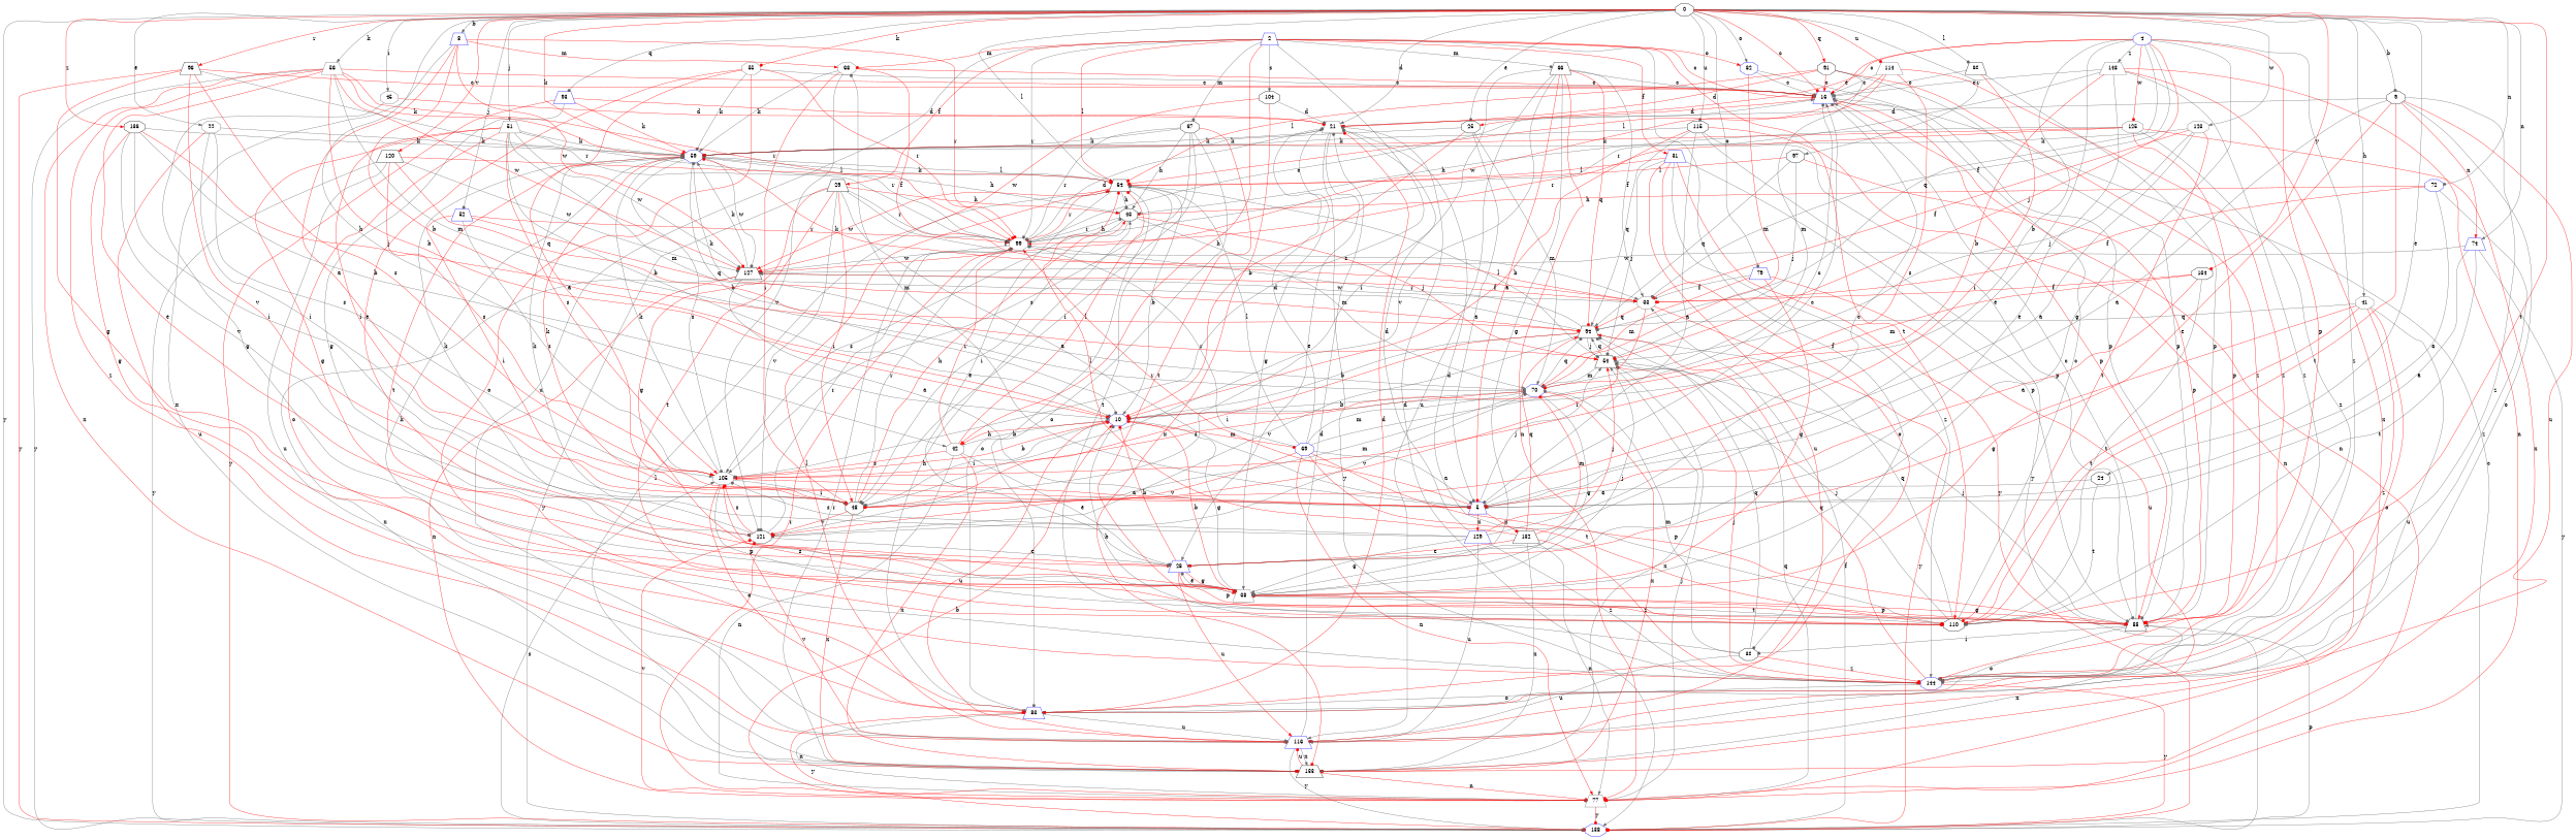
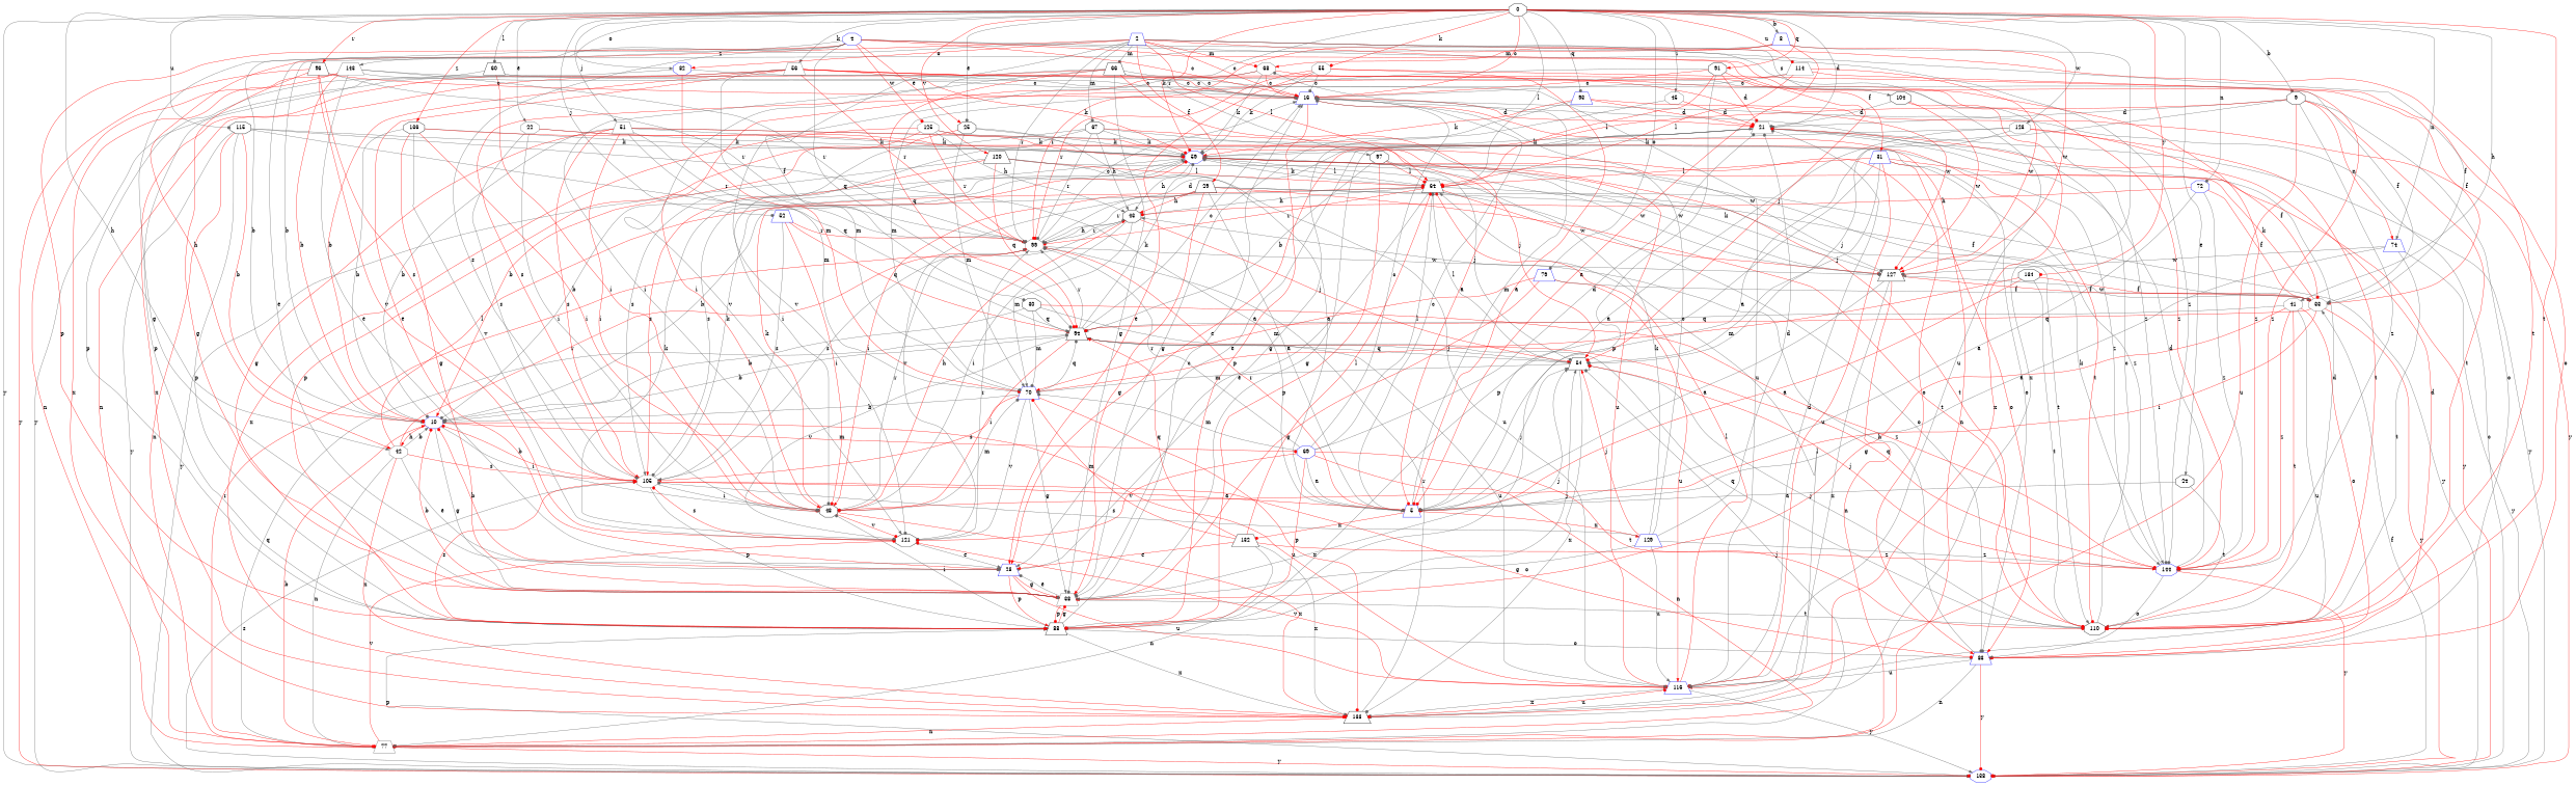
  strict digraph {
    node [color=black shape=octagon]
    edge [arrowhead=dot color=gray40]
    8 [color=blue shape=trapezium]
    0
    9
    16 [color=blue shape=trapezium]
    21 [color=gray40 shape=trapezium]
    22 [color=gray40]
    24
    25
    41 [color=gray40]
    42 [color=gray40]
    45 [color=gray40]
    51 [color=gray40 shape=trapezium]
    52 [color=blue shape=trapezium]
    55 [color=gray40]
    56 [color=gray40 shape=trapezium]
    59 [color=blue]
    60 [shape=trapezium]
    64 [shape=trapezium]
    72 [color=blue]
    74 [color=blue shape=trapezium]
    79 [color=blue shape=trapezium]
    82 [color=blue]
    91
    93 [color=blue shape=trapezium]
    96 [shape=trapezium]
    97
    110
    114 [color=gray40 shape=trapezium]
    115
    120 [shape=trapezium]
    123 [color=gray40]
    134
    138 [color=blue]
    n34 [label=136]
    68 [color=gray40]
    99 [color=gray40]
    10 [color=blue]
    5 [color=blue shape=trapezium]
    127 [shape=trapezium]
    133 [shape=trapezium]
    116 [color=blue shape=trapezium]
    28 [color=blue shape=trapezium]
    144 [color=blue]
    83 [color=blue shape=trapezium]
    88 [shape=trapezium]
    77 [color=gray40 shape=trapezium]
    38 [color=gray40 shape=trapezium]
    105 [color=gray40]
    48
-   70 [color=blue]
+   70 [color=blue shape=trapezium]
    94 [shape=trapezium]
    43
    33 [color=gray40]
    121
    54 [shape=trapezium]
    2 [color=blue shape=trapezium]
    29 [shape=trapezium]
    30
    31 [color=blue shape=trapezium]
    66 [shape=trapezium]
    67
    104
    4 [color=blue]
    125 [color=gray40]
    143 [color=gray40 shape=trapezium]
    69 [color=blue]
    129 [color=blue shape=trapezium]
    132 [shape=trapezium]
    8 -> 68 [arrowhead=normal color=red label=m]
    8 -> 99 [color=red label=r]
-   8 -> 10 [arrowhead=normal color=red label=b]
+   8 -> 10 [arrowhead=normal label=b]
    8 -> 5 [color=red label=a]
    8 -> 127 [color=red label=w]
    8 -> 133 [arrowhead=normal label=x]
    0 -> 8 [arrowhead=normal label=b]
    0 -> 9 [label=b]
    0 -> 16 [color=red label=c]
    0 -> 21 [arrowhead=normal label=d]
    0 -> 22 [arrowhead=normal label=e]
    0 -> 24 [arrowhead=normal label=e]
    0 -> 25 [label=e]
    0 -> 41 [arrowhead=normal label=h]
    0 -> 42 [arrowhead=normal label=h]
    0 -> 45 [arrowhead=normal label=i]
    0 -> 51 [arrowhead=normal label=j]
    0 -> 52 [label=j]
    0 -> 55 [color=red label=k]
    0 -> 56 [arrowhead=normal label=k]
    0 -> 59 [color=red label=k]
    0 -> 60 [label=l]
    0 -> 64 [label=l]
    0 -> 72 [label=n]
    0 -> 74 [arrowhead=normal label=n]
    0 -> 79 [label=o]
    0 -> 82 [arrowhead=normal label=o]
    0 -> 91 [arrowhead=normal color=red label=q]
    0 -> 93 [label=q]
    0 -> 96 [arrowhead=normal color=red label=r]
    0 -> 97 [arrowhead=normal label=r]
    0 -> 110 [color=red label=t]
    0 -> 114 [color=red label=u]
    0 -> 115 [label=u]
    0 -> 120 [arrowhead=normal color=red label=v]
    0 -> 123 [arrowhead=normal label=w]
    0 -> 134 [color=red label=y]
    0 -> 138 [arrowhead=normal label=y]
    0 -> n34 [arrowhead=normal color=red label=z]
    9 -> 21 [arrowhead=normal label=d]
    9 -> 74 [arrowhead=normal color=red label=n]
    9 -> 110 [color=red label=t]
    9 -> 5 [label=a]
    9 -> 116 [arrowhead=normal color=red label=u]
    9 -> 28 [arrowhead=normal color=red label=e]
    9 -> 144 [arrowhead=normal label=z]
    9 -> 83 [label=o]
    16 -> 21 [arrowhead=normal color=red label=d]
    16 -> 88 [arrowhead=normal color=red label=p]
    16 -> 77 [color=red label=n]
    21 -> 59 [arrowhead=normal label=k]
    21 -> 138 [arrowhead=normal label=y]
    21 -> 28 [arrowhead=normal label=e]
    21 -> 38 [arrowhead=normal label=g]
    22 -> 59 [arrowhead=normal label=k]
    22 -> 116 [color=red label=u]
    22 -> 105 [arrowhead=normal label=s]
    22 -> 48 [label=i]
    24 -> 110 [arrowhead=normal label=t]
    24 -> 5 [label=a]
    25 -> 59 [label=k]
    25 -> 10 [arrowhead=normal color=red label=b]
    25 -> 5 [label=a]
    25 -> 70 [arrowhead=normal label=m]
    41 -> 110 [arrowhead=normal color=red label=t]
    41 -> 116 [arrowhead=normal label=u]
    41 -> 144 [color=red label=z]
    41 -> 83 [arrowhead=normal color=red label=o]
    41 -> 38 [arrowhead=normal color=red label=g]
    41 -> 94 [label=q]
    42 -> 64 [color=red label=l]
    42 -> 99 [arrowhead=normal color=red label=r]
    42 -> 10 [arrowhead=normal label=b]
    42 -> 133 [arrowhead=normal color=red label=x]
    42 -> 28 [label=e]
    42 -> 77 [label=n]
    42 -> 105 [arrowhead=normal color=red label=s]
    45 -> 21 [color=red label=d]
    45 -> 38 [label=g]
    51 -> 59 [arrowhead=normal label=k]
    51 -> 99 [label=r]
    51 -> 10 [label=b]
    51 -> 127 [label=w]
    51 -> 83 [arrowhead=normal color=red label=o]
    51 -> 38 [arrowhead=normal color=red label=g]
    51 -> 105 [arrowhead=normal color=red label=s]
    51 -> 48 [color=red label=i]
    51 -> 70 [label=m]
    52 -> 99 [arrowhead=normal color=red label=r]
    52 -> 105 [arrowhead=normal label=s]
    52 -> 48 [color=red label=i]
    52 -> 94 [color=red label=q]
    55 -> 16 [label=c]
    55 -> 59 [label=k]
    55 -> 99 [color=red label=r]
    55 -> 5 [color=red label=a]
    55 -> 28 [arrowhead=normal color=red label=e]
    55 -> 83 [arrowhead=normal color=red label=o]
    56 -> 16 [arrowhead=normal color=red label=c]
    56 -> 59 [color=red label=k]
    56 -> 138 [label=y]
    56 -> 99 [arrowhead=normal color=red label=r]
    56 -> 10 [color=red label=b]
    56 -> 127 [color=red label=w]
    56 -> 133 [arrowhead=normal color=red label=x]
    56 -> 28 [arrowhead=normal color=red label=e]
    56 -> 144 [color=red label=z]
    56 -> 70 [label=m]
    59 -> 64 [label=l]
    59 -> 110 [color=red label=t]
    59 -> 10 [label=b]
    59 -> 127 [label=w]
    59 -> 105 [label=s]
    59 -> 43 [arrowhead=normal label=h]
    60 -> 16 [arrowhead=normal label=c]
    60 -> 88 [label=p]
    60 -> 48 [color=red label=i]
    64 -> 59 [label=k]
    64 -> 110 [arrowhead=normal label=t]
    64 -> 99 [color=red label=r]
    64 -> 10 [arrowhead=normal label=b]
    64 -> 127 [arrowhead=normal color=red label=w]
    64 -> 28 [label=e]
    64 -> 83 [label=o]
    64 -> 43 [label=h]
    72 -> 5 [arrowhead=normal label=a]
    72 -> 144 [label=z]
    72 -> 43 [color=red label=h]
    72 -> 33 [arrowhead=normal color=red label=f]
    74 -> 110 [label=t]
    74 -> 138 [label=y]
    74 -> 5 [label=a]
    74 -> 127 [label=w]
    79 -> 116 [arrowhead=normal color=red label=u]
    79 -> 38 [color=red label=g]
    79 -> 70 [arrowhead=normal color=red label=m]
    79 -> 33 [arrowhead=normal label=f]
    82 -> 16 [label=c]
    82 -> 88 [label=p]
    82 -> 70 [color=red label=m]
    91 -> 16 [arrowhead=normal color=red label=c]
    91 -> 21 [color=red label=d]
    91 -> 64 [color=red label=l]
    91 -> 144 [arrowhead=normal color=red label=z]
    91 -> 88 [arrowhead=normal label=p]
    91 -> 70 [label=m]
    93 -> 21 [color=red label=d]
    93 -> 59 [arrowhead=normal color=red label=k]
    93 -> 138 [color=red label=y]
    93 -> 38 [label=g]
    96 -> 16 [arrowhead=normal color=red label=c]
    96 -> 138 [arrowhead=normal color=red label=y]
    96 -> 99 [arrowhead=normal label=r]
    96 -> 38 [color=red label=g]
    96 -> 105 [arrowhead=normal color=red label=s]
    96 -> 121 [color=red label=v]
    97 -> 64 [color=red label=l]
    97 -> 88 [color=red label=p]
-   97 -> 94 [arrowhead=normal label=q]
+   97 -> 94 [arrowhead=normal label=b]
    97 -> 54 [label=j]
    110 -> 16 [arrowhead=normal label=c]
    110 -> 21 [label=d]
    110 -> 94 [arrowhead=normal label=q]
    110 -> 54 [label=j]
    114 -> 16 [label=c]
    114 -> 64 [color=red label=l]
    114 -> 127 [arrowhead=normal color=red label=w]
    114 -> 144 [arrowhead=normal color=red label=z]
    114 -> 105 [arrowhead=normal color=red label=s]
    115 -> 59 [label=k]
    115 -> 138 [label=y]
    115 -> 10 [color=red label=b]
    115 -> 5 [label=a]
    115 -> 88 [label=p]
    115 -> 77 [arrowhead=normal color=red label=n]
    115 -> 94 [arrowhead=normal label=q]
    120 -> 64 [color=red label=l]
    120 -> 138 [arrowhead=normal label=y]
    120 -> 127 [label=w]
    120 -> 116 [arrowhead=normal label=u]
    120 -> 105 [arrowhead=normal color=red label=s]
    120 -> 94 [color=red label=q]
    123 -> 59 [arrowhead=normal label=k]
    123 -> 110 [color=red label=t]
    123 -> 5 [label=a]
    123 -> 33 [color=red label=f]
    123 -> 54 [label=j]
    134 -> 110 [label=t]
    134 -> 5 [color=red label=a]
    134 -> 70 [color=red label=m]
    134 -> 33 [color=red label=f]
    138 -> 16 [label=c]
    138 -> 88 [arrowhead=normal label=p]
    138 -> 105 [arrowhead=normal label=s]
    138 -> 33 [arrowhead=normal label=f]
    n34 -> 59 [label=k]
    n34 -> 10 [label=b]
    n34 -> 38 [color=red label=g]
-   n34 -> 48 [arrowhead=normal label=i]
+   n34 -> 48 [arrowhead=normal color=red label=i]
    n34 -> 121 [label=v]
    n34 -> 54 [arrowhead=normal color=red label=j]
    68 -> 16 [color=red label=c]
    68 -> 59 [arrowhead=normal label=k]
    68 -> 48 [arrowhead=normal color=red label=i]
    68 -> 33 [arrowhead=normal color=red label=f]
    68 -> 121 [label=v]
    99 -> 16 [arrowhead=normal label=c]
    99 -> 21 [arrowhead=normal label=d]
    99 -> 127 [label=w]
    99 -> 43 [label=h]
    10 -> 42 [arrowhead=normal color=red label=h]
    10 -> 116 [arrowhead=normal color=red label=u]
    10 -> 38 [label=g]
    10 -> 48 [label=i]
    10 -> 69 [color=red label=m]
    5 -> 16 [arrowhead=normal label=c]
    5 -> 68 [label=m]
    5 -> 99 [arrowhead=normal color=red label=r]
    5 -> 54 [arrowhead=normal label=j]
    5 -> 129 [arrowhead=normal color=red label=x]
    5 -> 132 [color=red label=x]
    127 -> 59 [arrowhead=normal label=k]
    127 -> 5 [arrowhead=normal label=a]
    127 -> 133 [label=x]
    127 -> 77 [color=red label=n]
    127 -> 33 [arrowhead=normal color=red label=f]
    133 -> 64 [arrowhead=normal label=l]
    133 -> 99 [label=r]
    133 -> 116 [color=red label=u]
    133 -> 77 [color=red label=n]
    116 -> 21 [label=d]
    116 -> 64 [color=red label=l]
    116 -> 138 [arrowhead=normal label=y]
    116 -> 133 [arrowhead=normal label=x]
    116 -> 121 [color=red label=v]
    28 -> 10 [color=red label=b]
    28 -> 116 [arrowhead=normal color=red label=u]
    28 -> 88 [arrowhead=normal color=red label=p]
    28 -> 38 [arrowhead=normal color=red label=g]
    144 -> 21 [label=d]
    144 -> 59 [label=k]
    144 -> 138 [color=red label=y]
    144 -> 83 [arrowhead=normal label=o]
    144 -> 94 [arrowhead=normal color=red label=q]
    144 -> 54 [color=red label=j]
    83 -> 21 [color=red label=d]
    83 -> 138 [color=red label=y]
    83 -> 116 [arrowhead=normal label=u]
    83 -> 77 [label=n]
    83 -> 43 [arrowhead=normal label=h]
    88 -> 16 [arrowhead=normal label=c]
    88 -> 133 [label=x]
    88 -> 83 [label=o]
    88 -> 38 [color=red label=g]
    88 -> 105 [arrowhead=normal color=red label=s]
-   88 -> 30 [label=i]
+   88 -> 48 [label=i]
    88 -> 54 [arrowhead=normal label=j]
    77 -> 138 [color=red label=y]
    77 -> 99 [color=red label=r]
    77 -> 10 [arrowhead=normal color=red label=b]
    77 -> 94 [label=q]
    77 -> 121 [color=red label=v]
    77 -> 54 [label=j]
    38 -> 110 [label=t]
    38 -> 10 [color=red label=b]
    38 -> 28 [label=e]
    38 -> 88 [color=red label=p]
    38 -> 54 [arrowhead=normal label=j]
    105 -> 59 [arrowhead=normal label=k]
    105 -> 10 [color=red label=b]
    105 -> 5 [color=red label=a]
    105 -> 83 [color=red label=o]
    105 -> 88 [arrowhead=normal label=p]
    105 -> 48 [arrowhead=normal label=i]
    48 -> 59 [color=red label=k]
    48 -> 99 [arrowhead=normal label=r]
    48 -> 133 [color=red label=x]
    48 -> 70 [label=m]
    48 -> 43 [arrowhead=normal color=red label=h]
    48 -> 121 [color=red label=v]
    70 -> 10 [label=b]
    70 -> 133 [color=red label=x]
    70 -> 38 [arrowhead=normal label=g]
    70 -> 105 [arrowhead=normal color=red label=s]
    70 -> 94 [label=q]
    70 -> 121 [label=v]
+   94 -> 16 [arrowhead=normal label=c]
    94 -> 59 [label=k]
    94 -> 99 [arrowhead=normal label=r]
    94 -> 10 [arrowhead=normal label=b]
    94 -> 48 [color=red label=i]
    94 -> 121 [label=v]
    94 -> 54 [label=j]
    43 -> 99 [arrowhead=normal label=r]
    43 -> 105 [arrowhead=normal label=s]
    43 -> 48 [label=i]
    43 -> 70 [arrowhead=normal label=m]
    43 -> 54 [arrowhead=normal color=red label=j]
    33 -> 59 [color=red label=k]
    33 -> 138 [color=red label=y]
    33 -> 127 [arrowhead=normal label=w]
    33 -> 48 [color=red label=i]
    33 -> 94 [color=red label=q]
    121 -> 59 [arrowhead=normal label=k]
    121 -> 99 [arrowhead=normal label=r]
    121 -> 28 [arrowhead=normal label=e]
    121 -> 105 [color=red label=s]
    54 -> 64 [label=l]
    54 -> 133 [label=x]
    54 -> 70 [label=m]
    54 -> 94 [arrowhead=normal label=q]
    2 -> 16 [arrowhead=normal color=red label=c]
    2 -> 42 [arrowhead=normal color=red label=h]
    2 -> 64 [arrowhead=normal color=red label=l]
    2 -> 82 [arrowhead=normal color=red label=o]
    2 -> 110 [arrowhead=normal color=red label=t]
    2 -> 68 [color=red label=m]
    2 -> 99 [label=r]
    2 -> 116 [label=u]
    2 -> 105 [label=s]
    2 -> 29 [arrowhead=normal color=red label=f]
    2 -> 30 [label=f]
    2 -> 31 [arrowhead=normal color=red label=f]
    2 -> 66 [label=m]
    2 -> 67 [label=m]
    2 -> 104 [arrowhead=normal label=s]
    29 -> 110 [color=red label=t]
    29 -> 138 [arrowhead=normal label=y]
    29 -> 99 [label=r]
    29 -> 5 [arrowhead=normal label=a]
    29 -> 38 [arrowhead=normal color=red label=g]
    29 -> 48 [arrowhead=normal color=red label=i]
    29 -> 43 [arrowhead=normal color=red label=h]
    29 -> 33 [arrowhead=normal label=f]
    29 -> 121 [label=v]
    30 -> 10 [label=b]
    30 -> 116 [arrowhead=normal label=u]
    30 -> 144 [color=red label=z]
    30 -> 70 [label=m]
    30 -> 94 [label=q]
    31 -> 64 [color=red label=l]
    31 -> 138 [arrowhead=normal color=red label=y]
    31 -> 116 [color=red label=u]
    31 -> 144 [arrowhead=normal label=z]
    31 -> 83 [arrowhead=normal color=red label=o]
    31 -> 88 [label=p]
    31 -> 54 [label=j]
    66 -> 16 [label=c]
    66 -> 5 [color=red label=a]
    66 -> 116 [arrowhead=normal label=u]
    66 -> 77 [color=red label=n]
    66 -> 38 [label=g]
    66 -> 48 [arrowhead=normal label=i]
    66 -> 94 [color=red label=q]
    66 -> 33 [arrowhead=normal label=f]
    66 -> 121 [arrowhead=normal label=v]
    67 -> 59 [arrowhead=normal label=k]
    67 -> 110 [color=red label=t]
    67 -> 99 [label=r]
    67 -> 83 [label=o]
    67 -> 105 [arrowhead=normal label=s]
    67 -> 48 [label=i]
    67 -> 43 [arrowhead=normal label=h]
    104 -> 21 [label=d]
    104 -> 127 [arrowhead=normal color=red label=w]
    104 -> 133 [color=red label=x]
    4 -> 16 [arrowhead=normal color=red label=c]
    4 -> 25 [arrowhead=normal color=red label=e]
    4 -> 10 [arrowhead=normal label=b]
    4 -> 28 [label=e]
    4 -> 144 [label=z]
    4 -> 88 [arrowhead=normal color=red label=p]
    4 -> 38 [label=g]
    4 -> 94 [label=q]
    4 -> 33 [label=f]
    4 -> 54 [color=red label=j]
    4 -> 125 [color=red label=w]
    4 -> 143 [arrowhead=normal label=z]
    125 -> 59 [color=red label=k]
    125 -> 99 [arrowhead=normal color=red label=r]
    125 -> 133 [color=red label=x]
    125 -> 144 [arrowhead=normal label=z]
    125 -> 88 [arrowhead=normal color=red label=p]
    125 -> 43 [arrowhead=normal label=h]
    143 -> 16 [arrowhead=normal label=c]
    143 -> 99 [arrowhead=normal label=r]
    143 -> 10 [color=red label=b]
    143 -> 133 [arrowhead=normal color=red label=x]
    143 -> 28 [arrowhead=normal label=e]
    143 -> 144 [label=z]
    143 -> 77 [arrowhead=normal color=red label=n]
    69 -> 16 [label=c]
    69 -> 21 [label=d]
    69 -> 64 [label=l]
    69 -> 110 [color=red label=t]
    69 -> 99 [label=r]
    69 -> 5 [label=a]
    69 -> 88 [color=red label=p]
    69 -> 77 [arrowhead=normal color=red label=n]
    69 -> 70 [label=m]
    69 -> 121 [color=red label=v]
    129 -> 16 [label=c]
    129 -> 21 [label=d]
    129 -> 59 [label=k]
    129 -> 116 [arrowhead=normal label=u]
    129 -> 144 [arrowhead=normal label=z]
    129 -> 38 [arrowhead=normal label=g]
    129 -> 105 [label=s]
    129 -> 54 [arrowhead=normal color=red label=j]
    132 -> 64 [color=red label=l]
    132 -> 133 [arrowhead=normal label=x]
    132 -> 28 [arrowhead=normal color=red label=e]
    132 -> 144 [arrowhead=normal color=red label=z]
    132 -> 77 [arrowhead=normal label=n]
    132 -> 70 [color=red label=m]
    132 -> 94 [arrowhead=normal color=red label=q]
  }
